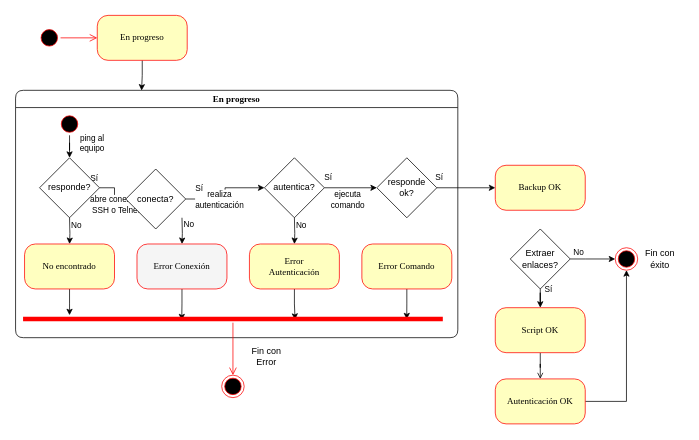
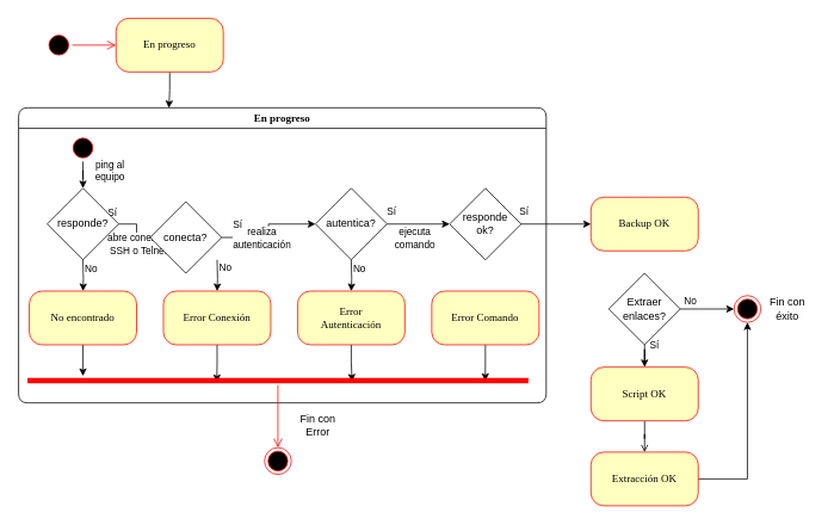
  <mxCell id="0" />
  <mxCell id="1" parent="0" />
  <mxCell id="2" value="" style="ellipse;html=1;shape=startState;fillColor=#000000;strokeColor=#ff0000;rounded=1;shadow=0;comic=0;labelBackgroundColor=none;fontFamily=Verdana;fontSize=12;fontColor=#000000;align=center;direction=south;" parent="1" vertex="1"><mxGeometry x="50" y="35" width="30" height="30" as="geometry" /></mxCell>
  <mxCell id="3" style="edgeStyle=orthogonalEdgeStyle;rounded=0;orthogonalLoop=1;jettySize=auto;html=1;entryX=0.5;entryY=1;entryDx=0;entryDy=0;" edge="1" parent="1" source="4" target="52"><mxGeometry relative="1" as="geometry" /></mxCell>
- <mxCell id="4" value="Autenticación OK" style="rounded=1;whiteSpace=wrap;html=1;arcSize=24;fillColor=#ffffc0;strokeColor=#ff0000;shadow=0;comic=0;labelBackgroundColor=none;fontFamily=Verdana;fontSize=12;fontColor=#000000;align=center;" parent="1" vertex="1"><mxGeometry x="660" y="505" width="120" height="60" as="geometry" /></mxCell>
+ <mxCell id="4" value="Extracción OK" style="rounded=1;whiteSpace=wrap;html=1;arcSize=24;fillColor=#ffffc0;strokeColor=#ff0000;shadow=0;comic=0;labelBackgroundColor=none;fontFamily=Verdana;fontSize=12;fontColor=#000000;align=center;" parent="1" vertex="1"><mxGeometry x="660" y="505" width="120" height="60" as="geometry" /></mxCell>
  <mxCell id="5" style="edgeStyle=orthogonalEdgeStyle;rounded=0;orthogonalLoop=1;jettySize=auto;html=1;entryX=0.285;entryY=0.001;entryDx=0;entryDy=0;entryPerimeter=0;" edge="1" parent="1" source="6" target="8"><mxGeometry relative="1" as="geometry" /></mxCell>
  <mxCell id="6" value="En progreso" style="rounded=1;whiteSpace=wrap;html=1;arcSize=24;fillColor=#ffffc0;strokeColor=#ff0000;shadow=0;comic=0;labelBackgroundColor=none;fontFamily=Verdana;fontSize=12;fontColor=#000000;align=center;" parent="1" vertex="1"><mxGeometry x="129" y="20" width="120" height="60" as="geometry" /></mxCell>
  <mxCell id="7" value="Backup OK" style="rounded=1;whiteSpace=wrap;html=1;arcSize=24;fillColor=#ffffc0;strokeColor=#ff0000;shadow=0;comic=0;labelBackgroundColor=none;fontFamily=Verdana;fontSize=12;fontColor=#000000;align=center;" parent="1" vertex="1"><mxGeometry x="660" y="220" width="120" height="60" as="geometry" /></mxCell>
  <mxCell id="8" value="En progreso" style="swimlane;whiteSpace=wrap;html=1;rounded=1;shadow=0;comic=0;labelBackgroundColor=none;strokeWidth=1;fontFamily=Verdana;fontSize=12;align=center;startSize=23;" parent="1" vertex="1"><mxGeometry x="20" y="120" width="590" height="330" as="geometry" /></mxCell>
  <mxCell id="9" value="" style="edgeStyle=orthogonalEdgeStyle;rounded=0;orthogonalLoop=1;jettySize=auto;html=1;" edge="1" parent="8" source="11" target="15"><mxGeometry relative="1" as="geometry" /></mxCell>
  <mxCell id="10" value="ping al &lt;br&gt;equipo" style="edgeLabel;html=1;align=center;verticalAlign=middle;resizable=0;points=[];" vertex="1" connectable="0" parent="9"><mxGeometry x="0.213" y="-1" relative="1" as="geometry"><mxPoint x="30" as="offset" /></mxGeometry></mxCell>
  <mxCell id="11" value="" style="ellipse;html=1;shape=startState;fillColor=#000000;strokeColor=#ff0000;rounded=1;shadow=0;comic=0;labelBackgroundColor=none;fontFamily=Verdana;fontSize=12;fontColor=#000000;align=center;direction=south;" parent="8" vertex="1"><mxGeometry x="57" y="30" width="30" height="30" as="geometry" /></mxCell>
  <mxCell id="12" value="" style="edgeStyle=orthogonalEdgeStyle;rounded=0;orthogonalLoop=1;jettySize=auto;html=1;" edge="1" parent="8" source="15" target="19"><mxGeometry relative="1" as="geometry" /></mxCell>
  <mxCell id="13" value="abre conexión&lt;br&gt;SSH o Telnet" style="edgeLabel;html=1;align=center;verticalAlign=middle;resizable=0;points=[];" vertex="1" connectable="0" parent="12"><mxGeometry x="-0.167" y="1" relative="1" as="geometry"><mxPoint y="21" as="offset" /></mxGeometry></mxCell>
  <mxCell id="14" value="Sí" style="edgeLabel;html=1;align=center;verticalAlign=middle;resizable=0;points=[];" vertex="1" connectable="0" parent="12"><mxGeometry x="-0.194" y="2" relative="1" as="geometry"><mxPoint x="-30" y="-13" as="offset" /></mxGeometry></mxCell>
  <mxCell id="15" value="responde?" style="rhombus;whiteSpace=wrap;html=1;" vertex="1" parent="8"><mxGeometry x="32" y="90" width="80" height="80" as="geometry" /></mxCell>
  <mxCell id="16" value="" style="edgeStyle=orthogonalEdgeStyle;rounded=0;orthogonalLoop=1;jettySize=auto;html=1;" edge="1" parent="8" source="19" target="23"><mxGeometry relative="1" as="geometry" /></mxCell>
  <mxCell id="17" value="realiza&lt;br&gt;autenticación" style="edgeLabel;html=1;align=center;verticalAlign=middle;resizable=0;points=[];" vertex="1" connectable="0" parent="16"><mxGeometry x="0.143" y="1" relative="1" as="geometry"><mxPoint x="-10" y="16" as="offset" /></mxGeometry></mxCell>
  <mxCell id="18" value="Sí" style="edgeLabel;html=1;align=center;verticalAlign=middle;resizable=0;points=[];" vertex="1" connectable="0" parent="16"><mxGeometry x="-0.229" relative="1" as="geometry"><mxPoint x="-29" y="-15" as="offset" /></mxGeometry></mxCell>
  <mxCell id="19" value="conecta?" style="rhombus;whiteSpace=wrap;html=1;" vertex="1" parent="8"><mxGeometry x="147" y="105" width="80" height="80" as="geometry" /></mxCell>
  <mxCell id="20" value="" style="edgeStyle=orthogonalEdgeStyle;rounded=0;orthogonalLoop=1;jettySize=auto;html=1;" edge="1" parent="8" source="23" target="24"><mxGeometry relative="1" as="geometry" /></mxCell>
  <mxCell id="21" value="ejecuta &lt;br&gt;comando" style="edgeLabel;html=1;align=center;verticalAlign=middle;resizable=0;points=[];" vertex="1" connectable="0" parent="20"><mxGeometry x="0.36" relative="1" as="geometry"><mxPoint x="-18" y="15" as="offset" /></mxGeometry></mxCell>
  <mxCell id="22" value="Sí" style="edgeLabel;html=1;align=center;verticalAlign=middle;resizable=0;points=[];" vertex="1" connectable="0" parent="20"><mxGeometry x="-0.894" y="1" relative="1" as="geometry"><mxPoint y="-14" as="offset" /></mxGeometry></mxCell>
  <mxCell id="23" value="autentica?" style="rhombus;whiteSpace=wrap;html=1;" vertex="1" parent="8"><mxGeometry x="332" y="90" width="80" height="80" as="geometry" /></mxCell>
  <mxCell id="24" value="responde&lt;br&gt;ok?" style="rhombus;whiteSpace=wrap;html=1;" vertex="1" parent="8"><mxGeometry x="482" y="90" width="80" height="80" as="geometry" /></mxCell>
  <mxCell id="25" value="" style="edgeStyle=orthogonalEdgeStyle;rounded=0;orthogonalLoop=1;jettySize=auto;html=1;" edge="1" parent="8" target="32"><mxGeometry relative="1" as="geometry"><mxPoint x="72.015" y="169.985" as="sourcePoint" /></mxGeometry></mxCell>
  <mxCell id="26" value="No" style="edgeLabel;html=1;align=center;verticalAlign=middle;resizable=0;points=[];" vertex="1" connectable="0" parent="25"><mxGeometry x="-0.673" y="1" relative="1" as="geometry"><mxPoint x="7" y="4" as="offset" /></mxGeometry></mxCell>
  <mxCell id="27" value="" style="edgeStyle=orthogonalEdgeStyle;rounded=0;orthogonalLoop=1;jettySize=auto;html=1;" edge="1" parent="8" target="34"><mxGeometry relative="1" as="geometry"><mxPoint x="222.015" y="169.985" as="sourcePoint" /></mxGeometry></mxCell>
  <mxCell id="28" value="No" style="edgeLabel;html=1;align=center;verticalAlign=middle;resizable=0;points=[];" vertex="1" connectable="0" parent="27"><mxGeometry x="-0.472" y="-1" relative="1" as="geometry"><mxPoint x="9" y="-1" as="offset" /></mxGeometry></mxCell>
  <mxCell id="29" value="" style="edgeStyle=orthogonalEdgeStyle;rounded=0;orthogonalLoop=1;jettySize=auto;html=1;" edge="1" parent="8" target="36"><mxGeometry relative="1" as="geometry"><mxPoint x="372.015" y="169.985" as="sourcePoint" /></mxGeometry></mxCell>
  <mxCell id="30" value="No" style="edgeLabel;html=1;align=center;verticalAlign=middle;resizable=0;points=[];" vertex="1" connectable="0" parent="29"><mxGeometry x="-0.633" relative="1" as="geometry"><mxPoint x="8" y="3" as="offset" /></mxGeometry></mxCell>
  <mxCell id="31" value="" style="edgeStyle=orthogonalEdgeStyle;rounded=0;orthogonalLoop=1;jettySize=auto;html=1;" edge="1" parent="8" source="32" target="39"><mxGeometry relative="1" as="geometry"><Array as="points"><mxPoint x="72" y="285" /><mxPoint x="72" y="285" /></Array></mxGeometry></mxCell>
  <mxCell id="32" value="No encontrado" style="rounded=1;whiteSpace=wrap;html=1;arcSize=24;fillColor=#ffffc0;strokeColor=#ff0000;shadow=0;comic=0;labelBackgroundColor=none;fontFamily=Verdana;fontSize=12;fontColor=#000000;align=center;" vertex="1" parent="8"><mxGeometry x="12" y="205" width="120" height="60" as="geometry" /></mxCell>
  <mxCell id="33" style="edgeStyle=orthogonalEdgeStyle;rounded=0;orthogonalLoop=1;jettySize=auto;html=1;entryX=0.378;entryY=0.683;entryDx=0;entryDy=0;entryPerimeter=0;" edge="1" parent="8" source="34" target="39"><mxGeometry relative="1" as="geometry" /></mxCell>
- <mxCell id="34" value="Error Conexión" style="rounded=1;whiteSpace=wrap;html=1;arcSize=24;fillColor=#f5f5f5;strokeColor=#ff0000;shadow=0;comic=0;labelBackgroundColor=none;fontFamily=Verdana;fontSize=12;fontColor=#000000;align=center;" vertex="1" parent="8"><mxGeometry x="162" y="205" width="120" height="60" as="geometry" /></mxCell>
+ <mxCell id="34" value="Error Conexión" style="rounded=1;whiteSpace=wrap;html=1;arcSize=24;fillColor=#ffffc0;strokeColor=#ff0000;shadow=0;comic=0;labelBackgroundColor=none;fontFamily=Verdana;fontSize=12;fontColor=#000000;align=center;" vertex="1" parent="8"><mxGeometry x="162" y="205" width="120" height="60" as="geometry" /></mxCell>
  <mxCell id="35" style="edgeStyle=orthogonalEdgeStyle;rounded=0;orthogonalLoop=1;jettySize=auto;html=1;entryX=0.648;entryY=0.614;entryDx=0;entryDy=0;entryPerimeter=0;" edge="1" parent="8" source="36" target="39"><mxGeometry relative="1" as="geometry" /></mxCell>
  <mxCell id="36" value="Error &lt;br&gt;Autenticación" style="rounded=1;whiteSpace=wrap;html=1;arcSize=24;fillColor=#ffffc0;strokeColor=#ff0000;shadow=0;comic=0;labelBackgroundColor=none;fontFamily=Verdana;fontSize=12;fontColor=#000000;align=center;" vertex="1" parent="8"><mxGeometry x="312" y="205" width="120" height="60" as="geometry" /></mxCell>
  <mxCell id="37" style="edgeStyle=orthogonalEdgeStyle;rounded=0;orthogonalLoop=1;jettySize=auto;html=1;entryX=0.914;entryY=0.545;entryDx=0;entryDy=0;entryPerimeter=0;" edge="1" parent="8" source="38" target="39"><mxGeometry relative="1" as="geometry" /></mxCell>
  <mxCell id="38" value="Error Comando" style="rounded=1;whiteSpace=wrap;html=1;arcSize=24;fillColor=#ffffc0;strokeColor=#ff0000;shadow=0;comic=0;labelBackgroundColor=none;fontFamily=Verdana;fontSize=12;fontColor=#000000;align=center;" vertex="1" parent="8"><mxGeometry x="462" y="205" width="120" height="60" as="geometry" /></mxCell>
  <mxCell id="39" value="" style="shape=line;html=1;strokeWidth=6;strokeColor=#ff0000;" vertex="1" parent="8"><mxGeometry x="10" y="300" width="560" height="10" as="geometry" /></mxCell>
  <mxCell id="40" style="edgeStyle=orthogonalEdgeStyle;html=1;labelBackgroundColor=none;endArrow=open;endSize=8;strokeColor=#ff0000;fontFamily=Verdana;fontSize=12;align=left;" parent="1" source="2" target="6" edge="1"><mxGeometry relative="1" as="geometry" /></mxCell>
  <mxCell id="41" value="" style="edgeStyle=orthogonalEdgeStyle;rounded=0;orthogonalLoop=1;jettySize=auto;html=1;endArrow=open;" edge="1" parent="1" source="42" target="4"><mxGeometry relative="1" as="geometry" /></mxCell>
  <mxCell id="42" value="Script OK" style="rounded=1;whiteSpace=wrap;html=1;arcSize=24;fillColor=#ffffc0;strokeColor=#ff0000;shadow=0;comic=0;labelBackgroundColor=none;fontFamily=Verdana;fontSize=12;fontColor=#000000;align=center;" parent="1" vertex="1"><mxGeometry x="660" y="410" width="120" height="60" as="geometry" /></mxCell>
  <mxCell id="43" value="" style="ellipse;html=1;shape=endState;fillColor=#000000;strokeColor=#ff0000;rounded=1;shadow=0;comic=0;labelBackgroundColor=none;fontFamily=Verdana;fontSize=12;fontColor=#000000;align=center;" parent="1" vertex="1"><mxGeometry x="295" y="500" width="30" height="30" as="geometry" /></mxCell>
  <mxCell id="44" value="" style="edgeStyle=orthogonalEdgeStyle;html=1;verticalAlign=bottom;endArrow=open;endSize=8;strokeColor=#ff0000;rounded=0;entryX=0.5;entryY=0;entryDx=0;entryDy=0;" edge="1" source="39" parent="1" target="43"><mxGeometry relative="1" as="geometry"><mxPoint x="382" y="465" as="targetPoint" /></mxGeometry></mxCell>
  <mxCell id="45" style="edgeStyle=orthogonalEdgeStyle;rounded=0;orthogonalLoop=1;jettySize=auto;html=1;" edge="1" parent="1" source="24" target="7"><mxGeometry relative="1" as="geometry"><mxPoint x="790" y="215" as="targetPoint" /></mxGeometry></mxCell>
  <mxCell id="46" value="Sí" style="edgeLabel;html=1;align=center;verticalAlign=middle;resizable=0;points=[];" vertex="1" connectable="0" parent="45"><mxGeometry x="-0.8" y="1" relative="1" as="geometry"><mxPoint x="-6" y="-14" as="offset" /></mxGeometry></mxCell>
  <mxCell id="47" value="" style="edgeStyle=orthogonalEdgeStyle;rounded=0;orthogonalLoop=1;jettySize=auto;html=1;" edge="1" parent="1" source="51" target="42"><mxGeometry relative="1" as="geometry" /></mxCell>
  <mxCell id="48" value="" style="edgeStyle=orthogonalEdgeStyle;rounded=0;orthogonalLoop=1;jettySize=auto;html=1;" edge="1" parent="1" source="51" target="52"><mxGeometry relative="1" as="geometry"><Array as="points"><mxPoint x="780" y="345" /><mxPoint x="780" y="345" /></Array></mxGeometry></mxCell>
  <mxCell id="49" value="Sí" style="edgeLabel;html=1;align=center;verticalAlign=middle;resizable=0;points=[];" vertex="1" connectable="0" parent="48"><mxGeometry x="-0.401" y="1" relative="1" as="geometry"><mxPoint x="-48" y="41" as="offset" /></mxGeometry></mxCell>
  <mxCell id="50" value="No" style="edgeLabel;html=1;align=center;verticalAlign=middle;resizable=0;points=[];" vertex="1" connectable="0" parent="48"><mxGeometry x="-0.251" y="-1" relative="1" as="geometry"><mxPoint x="-12" y="-11" as="offset" /></mxGeometry></mxCell>
  <mxCell id="51" value="Extraer enlaces?" style="rhombus;whiteSpace=wrap;html=1;" vertex="1" parent="1"><mxGeometry x="680" y="305" width="80" height="80" as="geometry" /></mxCell>
  <mxCell id="52" value="" style="ellipse;html=1;shape=endState;fillColor=#000000;strokeColor=#ff0000;rounded=1;shadow=0;comic=0;labelBackgroundColor=none;fontFamily=Verdana;fontSize=12;fontColor=#000000;align=center;" vertex="1" parent="1"><mxGeometry x="820" y="330" width="30" height="30" as="geometry" /></mxCell>
  <mxCell id="53" value="Fin con Error" style="text;html=1;strokeColor=none;fillColor=none;align=center;verticalAlign=middle;whiteSpace=wrap;rounded=0;" vertex="1" parent="1"><mxGeometry x="325" y="460" width="60" height="30" as="geometry" /></mxCell>
  <mxCell id="54" value="Fin con éxito" style="text;html=1;strokeColor=none;fillColor=none;align=center;verticalAlign=middle;whiteSpace=wrap;rounded=0;" vertex="1" parent="1"><mxGeometry x="850" y="330" width="60" height="30" as="geometry" /></mxCell>
